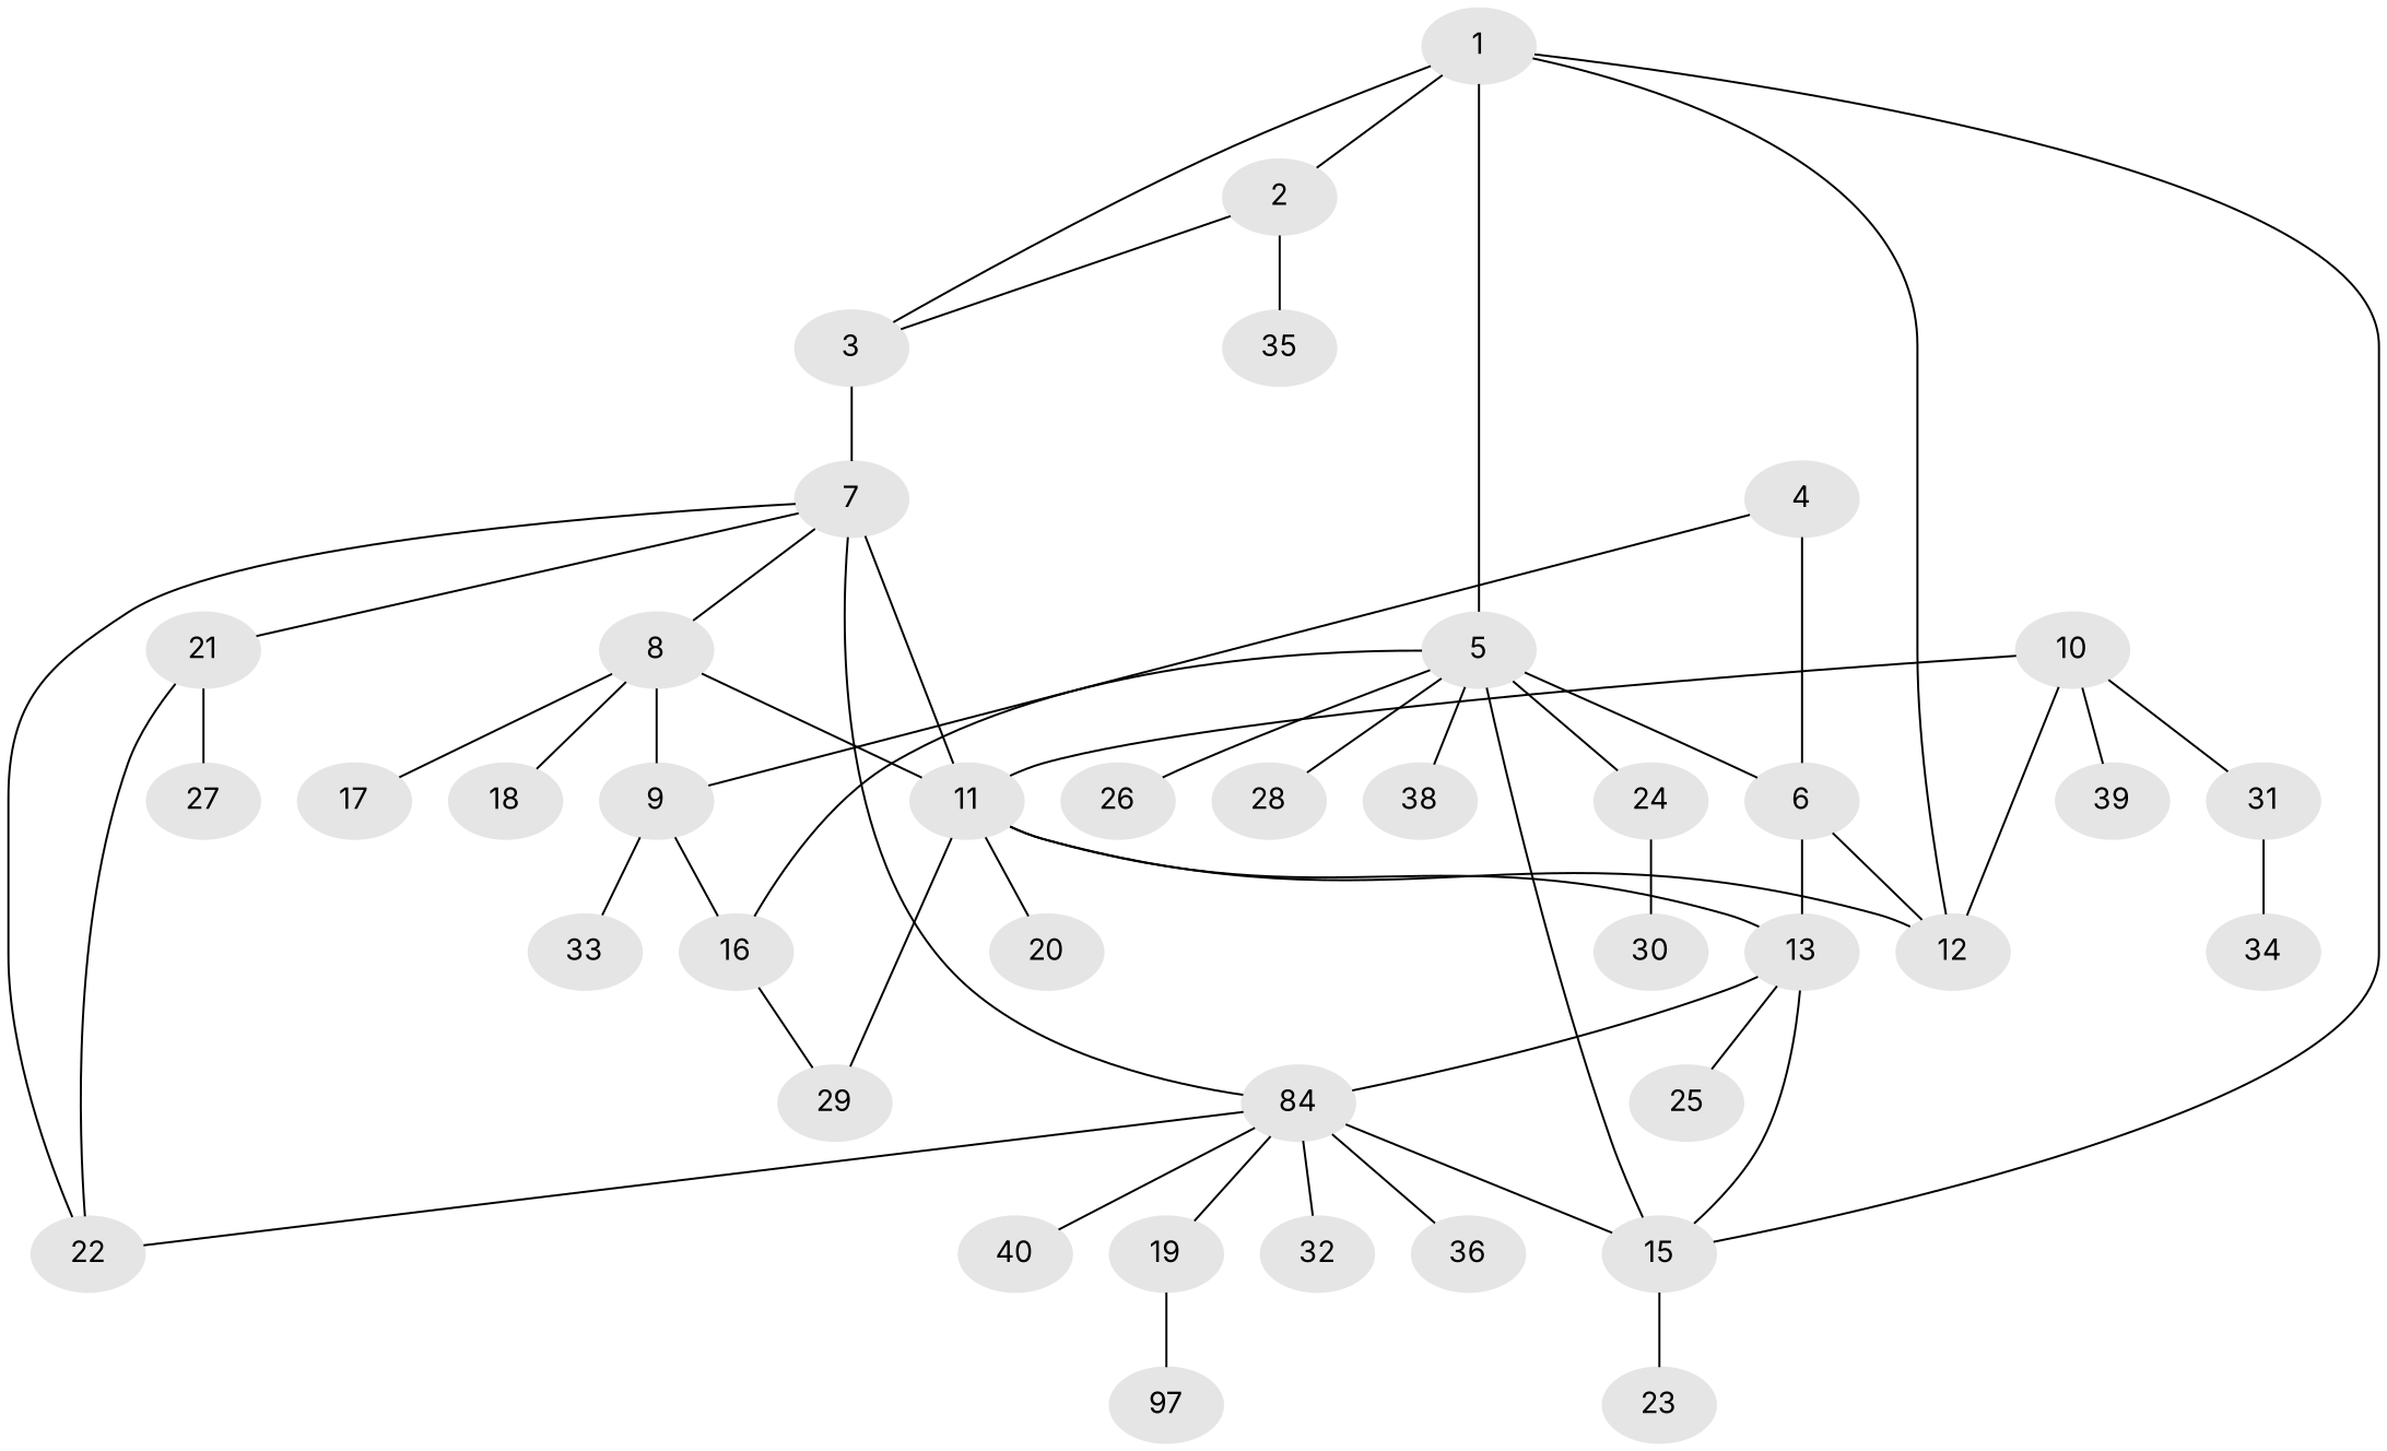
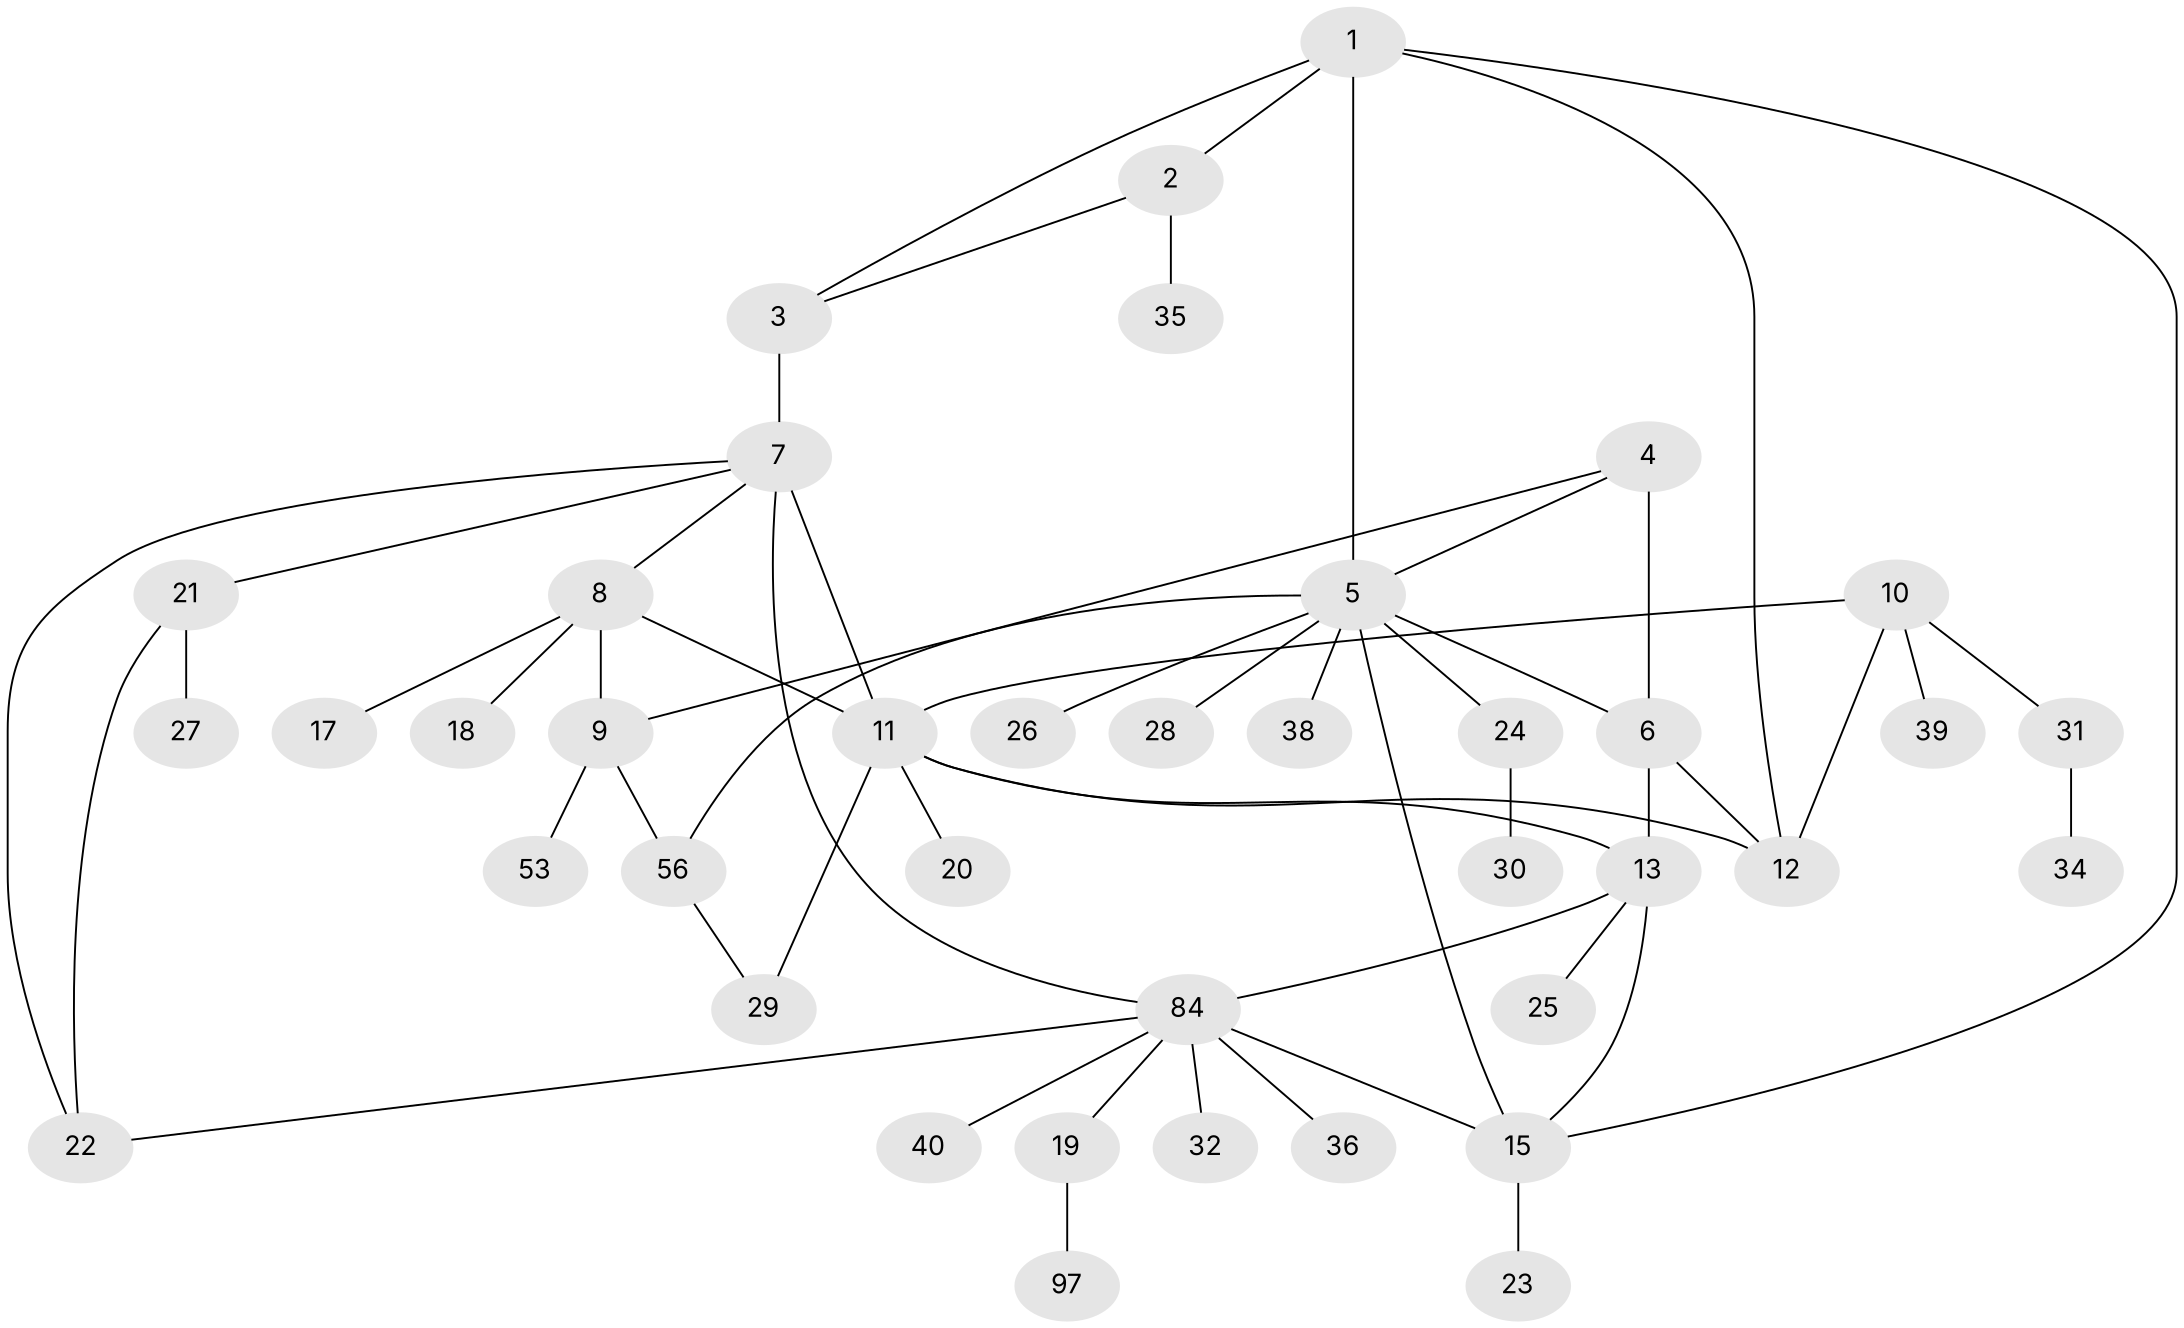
  graph {
    fontname=Inter
    node [color=gray90 fontname=Inter style=filled]
    edge [fontname=Inter weight=1.0]
    1
    2
    3
    5
    12
    15
    35
    7
    6
-   16
+   16 [label=56]
    24
    26
    28
    38
    23
    8
    n17 [label=84]
    21
    22
    11
    4
    9
    13
-   33
+   33 [label=53]
    29
    30
    25
    17
    18
    19
    32
    36
    40
    27
    20
    10
    31
    39
    34
    n40 [label=97]
    1 -- 2
    1 -- 3
    1 -- 5
    1 -- 12
    1 -- 15
    2 -- 3
    2 -- 35
    3 -- 7 [weight=4.0]
    5 -- 15
    5 -- 6
    5 -- 16
    5 -- 24
    5 -- 26
    5 -- 28
    5 -- 38
    15 -- 23
    7 -- 8
    7 -- n17
    7 -- 21
    7 -- 22
    7 -- 11
    6 -- 12
    6 -- 13
    16 -- 29
    24 -- 30
    8 -- 11
    8 -- 9
    8 -- 17
    8 -- 18
    n17 -- 15
    n17 -- 22
    n17 -- 19
    n17 -- 32
    n17 -- 36
    n17 -- 40
    21 -- 22
    21 -- 27
    11 -- 12
    11 -- 13
    11 -- 29
    11 -- 20
+   4 -- 5
    4 -- 6 [weight=3.0]
    4 -- 9
    9 -- 16
    9 -- 33
    13 -- 15
    13 -- n17
    13 -- 25
    19 -- n40
    10 -- 12
    10 -- 11
    10 -- 31
    10 -- 39
    31 -- 34
  }
